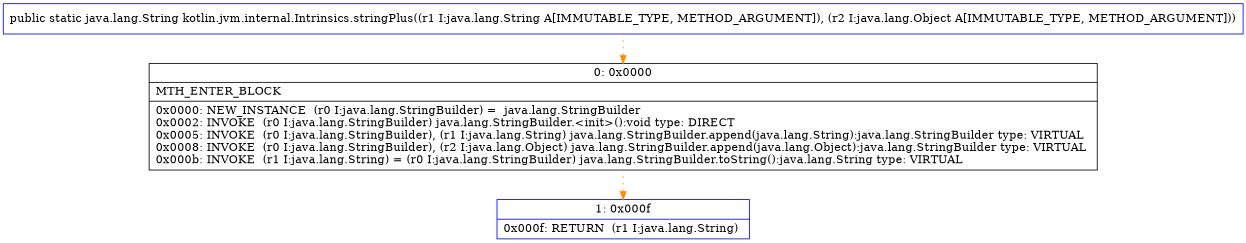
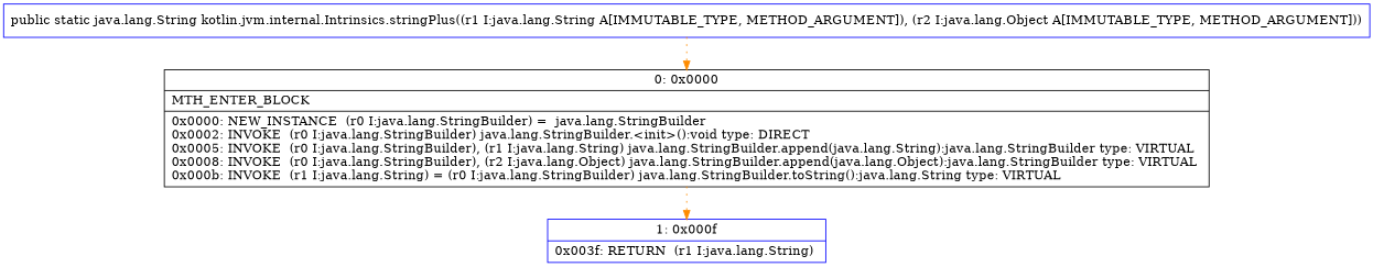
  digraph {
    node [shape=record color=blue]
    edge [color=darkorange style=dotted]
    n1 [label="{0\:\ 0x0000|MTH_ENTER_BLOCK\l|0x0000: NEW_INSTANCE  (r0 I:java.lang.StringBuilder) =  java.lang.StringBuilder \l0x0002: INVOKE  (r0 I:java.lang.StringBuilder) java.lang.StringBuilder.\<init\>():void type: DIRECT \l0x0005: INVOKE  (r0 I:java.lang.StringBuilder), (r1 I:java.lang.String) java.lang.StringBuilder.append(java.lang.String):java.lang.StringBuilder type: VIRTUAL \l0x0008: INVOKE  (r0 I:java.lang.StringBuilder), (r2 I:java.lang.Object) java.lang.StringBuilder.append(java.lang.Object):java.lang.StringBuilder type: VIRTUAL \l0x000b: INVOKE  (r1 I:java.lang.String) = (r0 I:java.lang.StringBuilder) java.lang.StringBuilder.toString():java.lang.String type: VIRTUAL \l}" color=black]
-   n2 [label="{1\:\ 0x000f|0x000f: RETURN  (r1 I:java.lang.String) \l}"]
+   n2 [label="{1\:\ 0x000f|0x003f: RETURN  (r1 I:java.lang.String) \l}"]
    n3 [label="{public static java.lang.String kotlin.jvm.internal.Intrinsics.stringPlus((r1 I:java.lang.String A[IMMUTABLE_TYPE, METHOD_ARGUMENT]), (r2 I:java.lang.Object A[IMMUTABLE_TYPE, METHOD_ARGUMENT])) }"]
    n1 -> n2
    n3 -> n1
  }
